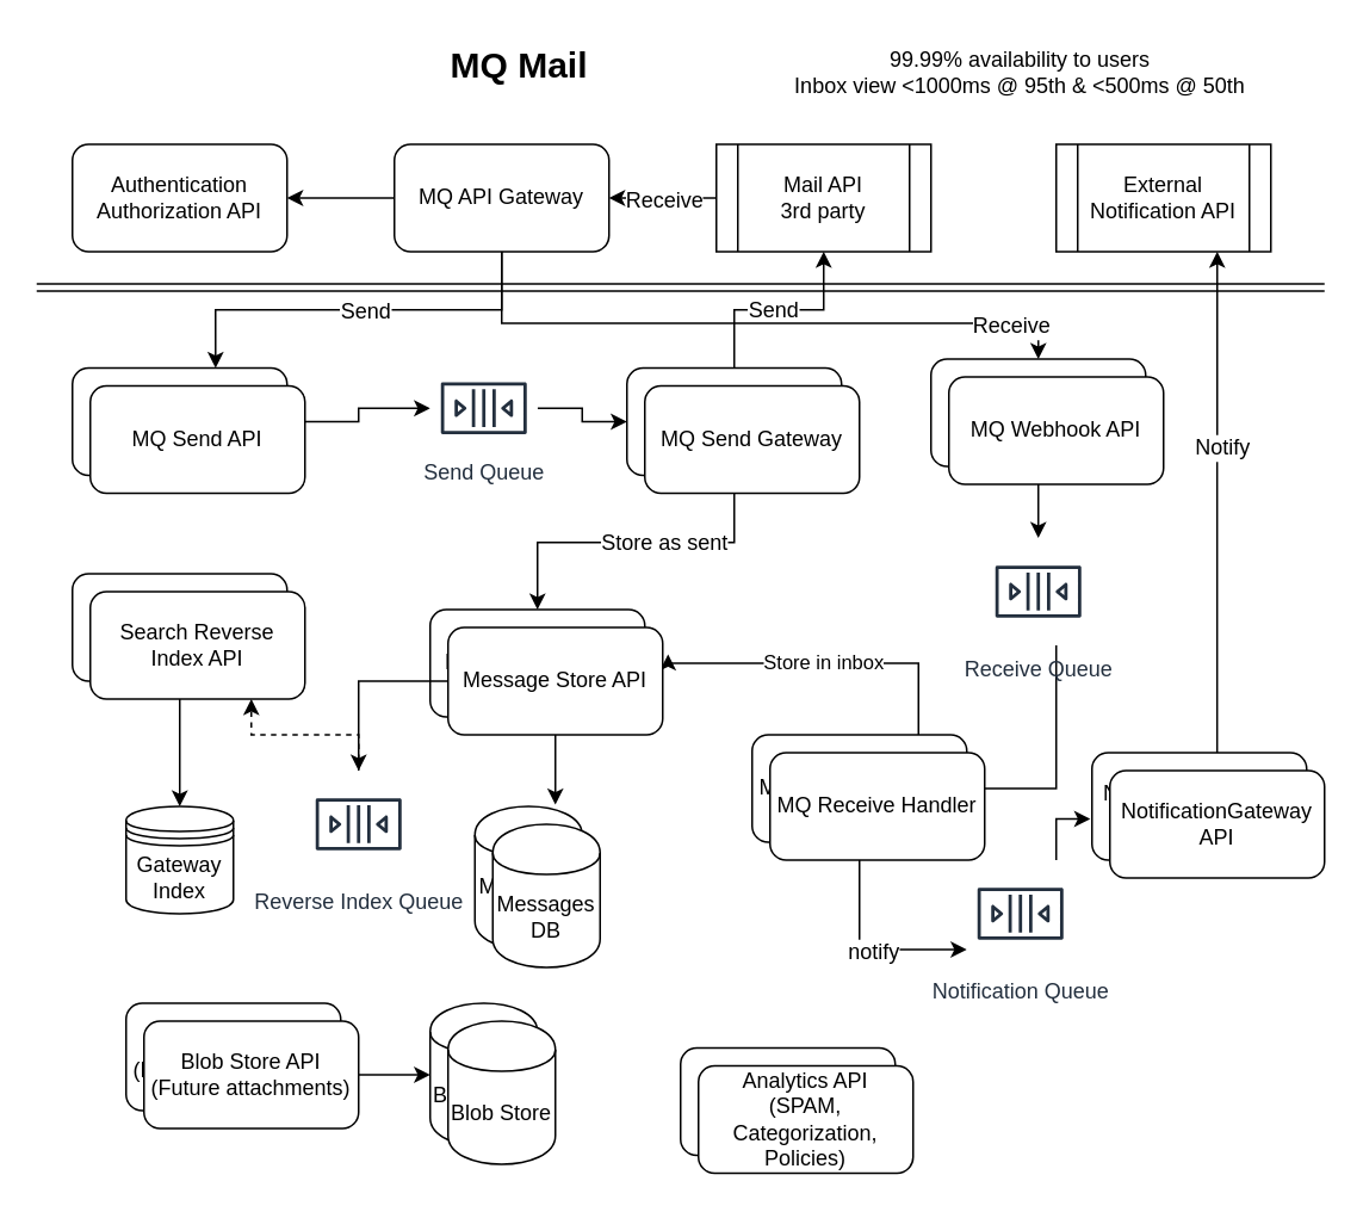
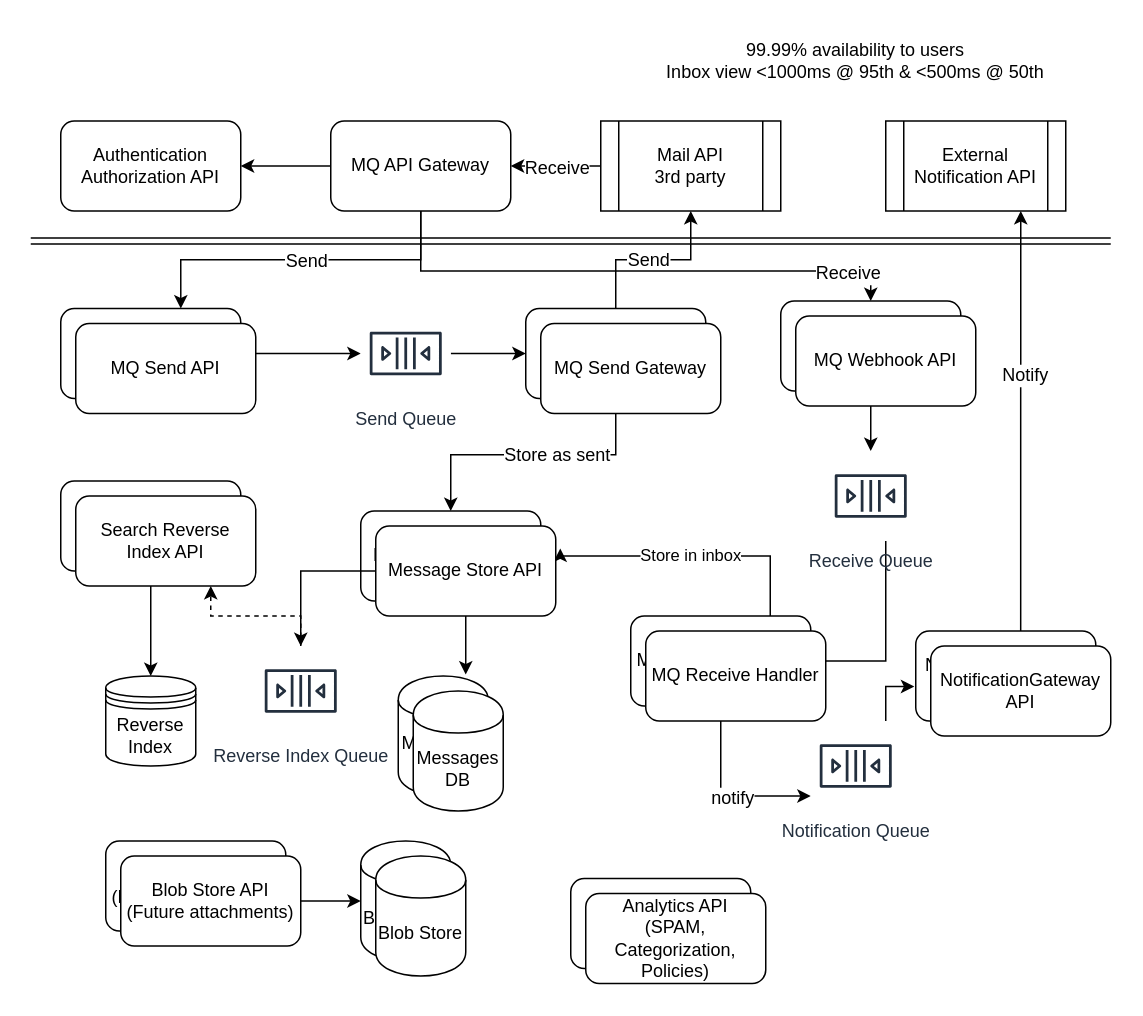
  <mxCell id="0" />
  <mxCell id="1" parent="0" />
- <mxCell id="2" value="&lt;font style=&quot;font-size: 20px&quot;&gt;&lt;b&gt;MQ Mail&lt;/b&gt;&lt;/font&gt;" style="text;html=1;strokeColor=none;fillColor=none;align=center;verticalAlign=middle;whiteSpace=wrap;rounded=0;" parent="1" vertex="1"><mxGeometry x="220" y="20" width="140" height="30" as="geometry" /></mxCell>
  <mxCell id="3" value="99.99% availability to users&lt;br&gt;Inbox view &amp;lt;1000ms @ 95th &amp;amp; &amp;lt;500ms @ 50th&lt;br&gt;" style="text;html=1;strokeColor=none;fillColor=none;align=center;verticalAlign=middle;whiteSpace=wrap;rounded=0;" parent="1" vertex="1"><mxGeometry x="420" y="30" width="300" height="20" as="geometry" /></mxCell>
  <mxCell id="4" style="edgeStyle=orthogonalEdgeStyle;rounded=0;orthogonalLoop=1;jettySize=auto;html=1;" parent="1" source="5" target="10" edge="1"><mxGeometry relative="1" as="geometry" /></mxCell>
  <mxCell id="5" value="MQ Send API" style="rounded=1;whiteSpace=wrap;html=1;" parent="1" vertex="1"><mxGeometry x="40" y="205" width="120" height="60" as="geometry" /></mxCell>
  <mxCell id="6" style="edgeStyle=orthogonalEdgeStyle;rounded=0;orthogonalLoop=1;jettySize=auto;html=1;entryX=1;entryY=0.5;entryDx=0;entryDy=0;" parent="1" source="8" target="36" edge="1"><mxGeometry relative="1" as="geometry" /></mxCell>
  <mxCell id="7" value="Receive" style="text;html=1;align=center;verticalAlign=middle;resizable=0;points=[];labelBackgroundColor=#ffffff;" parent="6" vertex="1" connectable="0"><mxGeometry y="1" relative="1" as="geometry"><mxPoint as="offset" /></mxGeometry></mxCell>
  <mxCell id="8" value="&lt;div&gt;Mail API&lt;/div&gt;&lt;div&gt;3rd party&lt;br&gt;&lt;/div&gt;" style="shape=process;whiteSpace=wrap;html=1;backgroundOutline=1;" parent="1" vertex="1"><mxGeometry x="400" y="80" width="120" height="60" as="geometry" /></mxCell>
  <mxCell id="9" style="edgeStyle=orthogonalEdgeStyle;rounded=0;orthogonalLoop=1;jettySize=auto;html=1;entryX=0;entryY=0.5;entryDx=0;entryDy=0;" parent="1" source="10" target="15" edge="1"><mxGeometry relative="1" as="geometry" /></mxCell>
- <mxCell id="10" value="Send Queue" style="outlineConnect=0;fontColor=#232F3E;gradientColor=none;strokeColor=#232F3E;fillColor=#ffffff;dashed=0;verticalLabelPosition=bottom;verticalAlign=top;align=center;html=1;fontSize=12;fontStyle=0;aspect=fixed;shape=mxgraph.aws4.resourceIcon;resIcon=mxgraph.aws4.queue;" parent="1" vertex="1"><mxGeometry x="240" y="205" width="60" height="45" as="geometry" /></mxCell>
+ <mxCell id="10" value="Send Queue" style="outlineConnect=0;fontColor=#232F3E;gradientColor=none;strokeColor=#232F3E;fillColor=#ffffff;dashed=0;verticalLabelPosition=bottom;verticalAlign=top;align=center;html=1;fontSize=12;fontStyle=0;aspect=fixed;shape=mxgraph.aws4.resourceIcon;resIcon=mxgraph.aws4.queue;" parent="1" vertex="1"><mxGeometry x="240" y="205" width="60" height="60" as="geometry" /></mxCell>
  <mxCell id="11" style="edgeStyle=orthogonalEdgeStyle;rounded=0;orthogonalLoop=1;jettySize=auto;html=1;entryX=0.5;entryY=0;entryDx=0;entryDy=0;" parent="1" source="15" target="18" edge="1"><mxGeometry relative="1" as="geometry" /></mxCell>
  <mxCell id="12" value="Store as sent" style="text;html=1;align=center;verticalAlign=middle;resizable=0;points=[];labelBackgroundColor=#ffffff;" parent="11" vertex="1" connectable="0"><mxGeometry x="-0.167" relative="1" as="geometry"><mxPoint as="offset" /></mxGeometry></mxCell>
  <mxCell id="13" style="edgeStyle=orthogonalEdgeStyle;rounded=0;orthogonalLoop=1;jettySize=auto;html=1;" parent="1" source="15" target="8" edge="1"><mxGeometry relative="1" as="geometry" /></mxCell>
  <mxCell id="14" value="Send" style="text;html=1;align=center;verticalAlign=middle;resizable=0;points=[];labelBackgroundColor=#ffffff;" parent="13" vertex="1" connectable="0"><mxGeometry x="-0.067" relative="1" as="geometry"><mxPoint as="offset" /></mxGeometry></mxCell>
  <mxCell id="15" value="MQ Send Gateway" style="rounded=1;whiteSpace=wrap;html=1;" parent="1" vertex="1"><mxGeometry x="350" y="205" width="120" height="60" as="geometry" /></mxCell>
  <mxCell id="16" style="edgeStyle=orthogonalEdgeStyle;rounded=0;orthogonalLoop=1;jettySize=auto;html=1;" parent="1" source="17" target="23" edge="1"><mxGeometry relative="1" as="geometry" /></mxCell>
  <mxCell id="17" value="MQ Webhook API" style="rounded=1;whiteSpace=wrap;html=1;" parent="1" vertex="1"><mxGeometry x="520" y="200" width="120" height="60" as="geometry" /></mxCell>
  <mxCell id="18" value="Message Store API" style="rounded=1;whiteSpace=wrap;html=1;" parent="1" vertex="1"><mxGeometry x="240" y="340" width="120" height="60" as="geometry" /></mxCell>
  <mxCell id="19" style="edgeStyle=orthogonalEdgeStyle;rounded=0;orthogonalLoop=1;jettySize=auto;html=1;entryX=0.75;entryY=1;entryDx=0;entryDy=0;exitX=0.583;exitY=0;exitDx=0;exitDy=0;exitPerimeter=0;" parent="1" source="21" target="48" edge="1"><mxGeometry relative="1" as="geometry"><mxPoint x="50" y="410" as="targetPoint" /><Array as="points" /></mxGeometry></mxCell>
  <mxCell id="20" value="Notify" style="text;html=1;align=center;verticalAlign=middle;resizable=0;points=[];labelBackgroundColor=#ffffff;" parent="19" vertex="1" connectable="0"><mxGeometry x="0.221" y="-3" relative="1" as="geometry"><mxPoint as="offset" /></mxGeometry></mxCell>
  <mxCell id="21" value="NotificationGateway API" style="rounded=1;whiteSpace=wrap;html=1;" parent="1" vertex="1"><mxGeometry x="610" y="420" width="120" height="60" as="geometry" /></mxCell>
  <mxCell id="22" style="edgeStyle=orthogonalEdgeStyle;rounded=0;orthogonalLoop=1;jettySize=auto;html=1;entryX=1;entryY=0.5;entryDx=0;entryDy=0;" parent="1" source="23" target="28" edge="1"><mxGeometry relative="1" as="geometry"><Array as="points"><mxPoint x="590" y="440" /></Array></mxGeometry></mxCell>
  <mxCell id="23" value="Receive Queue" style="outlineConnect=0;fontColor=#232F3E;gradientColor=none;strokeColor=#232F3E;fillColor=#ffffff;dashed=0;verticalLabelPosition=bottom;verticalAlign=top;align=center;html=1;fontSize=12;fontStyle=0;aspect=fixed;shape=mxgraph.aws4.resourceIcon;resIcon=mxgraph.aws4.queue;" parent="1" vertex="1"><mxGeometry x="550" y="300" width="60" height="60" as="geometry" /></mxCell>
  <mxCell id="24" value="&lt;div&gt;Messages&lt;/div&gt;&lt;div&gt;DB&lt;br&gt;&lt;/div&gt;" style="shape=cylinder;whiteSpace=wrap;html=1;boundedLbl=1;backgroundOutline=1;" parent="1" vertex="1"><mxGeometry x="265" y="450" width="60" height="80" as="geometry" /></mxCell>
  <mxCell id="25" value="Store in inbox" style="edgeStyle=orthogonalEdgeStyle;rounded=0;orthogonalLoop=1;jettySize=auto;html=1;entryX=1;entryY=0.25;entryDx=0;entryDy=0;" parent="1" edge="1"><mxGeometry relative="1" as="geometry"><Array as="points"><mxPoint x="513" y="370" /><mxPoint x="373" y="370" /></Array><mxPoint x="513" y="410" as="sourcePoint" /><mxPoint x="373" y="365" as="targetPoint" /></mxGeometry></mxCell>
  <mxCell id="26" style="edgeStyle=orthogonalEdgeStyle;rounded=0;orthogonalLoop=1;jettySize=auto;html=1;" parent="1" source="28" target="30" edge="1"><mxGeometry relative="1" as="geometry"><mxPoint x="490" y="530" as="targetPoint" /><Array as="points"><mxPoint x="480" y="530" /></Array></mxGeometry></mxCell>
  <mxCell id="27" value="notify" style="text;html=1;align=center;verticalAlign=middle;resizable=0;points=[];labelBackgroundColor=#ffffff;" parent="26" vertex="1" connectable="0"><mxGeometry x="0.12" y="-1" relative="1" as="geometry"><mxPoint as="offset" /></mxGeometry></mxCell>
  <mxCell id="28" value="MQ Receive Handler" style="rounded=1;whiteSpace=wrap;html=1;" parent="1" vertex="1"><mxGeometry x="420" y="410" width="120" height="60" as="geometry" /></mxCell>
  <mxCell id="29" style="edgeStyle=orthogonalEdgeStyle;rounded=0;orthogonalLoop=1;jettySize=auto;html=1;entryX=-0.008;entryY=0.617;entryDx=0;entryDy=0;entryPerimeter=0;" parent="1" source="30" target="21" edge="1"><mxGeometry relative="1" as="geometry"><Array as="points"><mxPoint x="590" y="457" /></Array></mxGeometry></mxCell>
  <mxCell id="30" value="Notification Queue" style="outlineConnect=0;fontColor=#232F3E;gradientColor=none;strokeColor=#232F3E;fillColor=#ffffff;dashed=0;verticalLabelPosition=bottom;verticalAlign=top;align=center;html=1;fontSize=12;fontStyle=0;aspect=fixed;shape=mxgraph.aws4.resourceIcon;resIcon=mxgraph.aws4.queue;" parent="1" vertex="1"><mxGeometry x="540" y="480" width="60" height="60" as="geometry" /></mxCell>
  <mxCell id="31" style="edgeStyle=orthogonalEdgeStyle;rounded=0;orthogonalLoop=1;jettySize=auto;html=1;entryX=1;entryY=0.5;entryDx=0;entryDy=0;" parent="1" source="36" target="38" edge="1"><mxGeometry relative="1" as="geometry" /></mxCell>
  <mxCell id="32" style="edgeStyle=orthogonalEdgeStyle;rounded=0;orthogonalLoop=1;jettySize=auto;html=1;entryX=0.667;entryY=0;entryDx=0;entryDy=0;entryPerimeter=0;exitX=0.5;exitY=1;exitDx=0;exitDy=0;" parent="1" source="36" target="5" edge="1"><mxGeometry relative="1" as="geometry" /></mxCell>
  <mxCell id="33" value="Send" style="text;html=1;align=center;verticalAlign=middle;resizable=0;points=[];labelBackgroundColor=#ffffff;" parent="32" vertex="1" connectable="0"><mxGeometry x="-0.033" y="1" relative="1" as="geometry"><mxPoint as="offset" /></mxGeometry></mxCell>
  <mxCell id="34" style="edgeStyle=orthogonalEdgeStyle;rounded=0;orthogonalLoop=1;jettySize=auto;html=1;entryX=0.5;entryY=0;entryDx=0;entryDy=0;" parent="1" source="36" target="17" edge="1"><mxGeometry relative="1" as="geometry"><Array as="points"><mxPoint x="280" y="180" /><mxPoint x="580" y="180" /></Array></mxGeometry></mxCell>
  <mxCell id="35" value="Receive" style="text;html=1;align=center;verticalAlign=middle;resizable=0;points=[];labelBackgroundColor=#ffffff;" parent="34" vertex="1" connectable="0"><mxGeometry x="0.8" y="-1" relative="1" as="geometry"><mxPoint as="offset" /></mxGeometry></mxCell>
  <mxCell id="36" value="MQ API Gateway" style="rounded=1;whiteSpace=wrap;html=1;" parent="1" vertex="1"><mxGeometry x="220" y="80" width="120" height="60" as="geometry" /></mxCell>
  <mxCell id="37" value="" style="shape=link;html=1;" parent="1" edge="1"><mxGeometry width="50" height="50" relative="1" as="geometry"><mxPoint x="20" y="160" as="sourcePoint" /><mxPoint x="740" y="160" as="targetPoint" /></mxGeometry></mxCell>
  <mxCell id="38" value="&lt;div&gt;Authentication&lt;/div&gt;&lt;div&gt;Authorization API&lt;br&gt;&lt;/div&gt;" style="rounded=1;whiteSpace=wrap;html=1;" parent="1" vertex="1"><mxGeometry x="40" y="80" width="120" height="60" as="geometry" /></mxCell>
  <mxCell id="39" value="MQ Send API" style="rounded=1;whiteSpace=wrap;html=1;" parent="1" vertex="1"><mxGeometry x="50" y="215" width="120" height="60" as="geometry" /></mxCell>
  <mxCell id="40" value="MQ Send Gateway" style="rounded=1;whiteSpace=wrap;html=1;" parent="1" vertex="1"><mxGeometry x="360" y="215" width="120" height="60" as="geometry" /></mxCell>
  <mxCell id="41" value="MQ Webhook API" style="rounded=1;whiteSpace=wrap;html=1;" parent="1" vertex="1"><mxGeometry x="530" y="210" width="120" height="60" as="geometry" /></mxCell>
  <mxCell id="42" style="edgeStyle=orthogonalEdgeStyle;rounded=0;orthogonalLoop=1;jettySize=auto;html=1;entryX=0.75;entryY=-0.012;entryDx=0;entryDy=0;entryPerimeter=0;" parent="1" source="44" target="24" edge="1"><mxGeometry relative="1" as="geometry" /></mxCell>
  <mxCell id="43" style="edgeStyle=orthogonalEdgeStyle;rounded=0;orthogonalLoop=1;jettySize=auto;html=1;" parent="1" source="44" target="53" edge="1"><mxGeometry relative="1" as="geometry" /></mxCell>
  <mxCell id="44" value="Message Store API" style="rounded=1;whiteSpace=wrap;html=1;" parent="1" vertex="1"><mxGeometry x="250" y="350" width="120" height="60" as="geometry" /></mxCell>
  <mxCell id="45" value="MQ Receive Handler" style="rounded=1;whiteSpace=wrap;html=1;" parent="1" vertex="1"><mxGeometry x="430" y="420" width="120" height="60" as="geometry" /></mxCell>
  <mxCell id="46" value="NotificationGateway API" style="rounded=1;whiteSpace=wrap;html=1;" parent="1" vertex="1"><mxGeometry x="620" y="430" width="120" height="60" as="geometry" /></mxCell>
  <mxCell id="47" value="&lt;div&gt;Messages&lt;/div&gt;&lt;div&gt;DB&lt;br&gt;&lt;/div&gt;" style="shape=cylinder;whiteSpace=wrap;html=1;boundedLbl=1;backgroundOutline=1;" parent="1" vertex="1"><mxGeometry x="275" y="460" width="60" height="80" as="geometry" /></mxCell>
  <mxCell id="48" value="External Notification API" style="shape=process;whiteSpace=wrap;html=1;backgroundOutline=1;" parent="1" vertex="1"><mxGeometry x="590" y="80" width="120" height="60" as="geometry" /></mxCell>
  <mxCell id="49" style="edgeStyle=orthogonalEdgeStyle;rounded=0;orthogonalLoop=1;jettySize=auto;html=1;entryX=0.5;entryY=0;entryDx=0;entryDy=0;" parent="1" source="50" target="51" edge="1"><mxGeometry relative="1" as="geometry" /></mxCell>
  <mxCell id="50" value="Message Reverse Index API" style="rounded=1;whiteSpace=wrap;html=1;" parent="1" vertex="1"><mxGeometry x="40" y="320" width="120" height="60" as="geometry" /></mxCell>
- <mxCell id="51" value="Gateway Index" style="shape=datastore;whiteSpace=wrap;html=1;" parent="1" vertex="1"><mxGeometry x="70" y="450" width="60" height="60" as="geometry" /></mxCell>
+ <mxCell id="51" value="Reverse Index" style="shape=datastore;whiteSpace=wrap;html=1;" parent="1" vertex="1"><mxGeometry x="70" y="450" width="60" height="60" as="geometry" /></mxCell>
  <mxCell id="52" style="edgeStyle=orthogonalEdgeStyle;rounded=0;orthogonalLoop=1;jettySize=auto;html=1;entryX=0.75;entryY=1;entryDx=0;entryDy=0;dashed=1;" parent="1" source="53" target="54" edge="1"><mxGeometry relative="1" as="geometry" /></mxCell>
  <mxCell id="53" value="Reverse Index Queue" style="outlineConnect=0;fontColor=#232F3E;gradientColor=none;strokeColor=#232F3E;fillColor=#ffffff;dashed=0;verticalLabelPosition=bottom;verticalAlign=top;align=center;html=1;fontSize=12;fontStyle=0;aspect=fixed;shape=mxgraph.aws4.resourceIcon;resIcon=mxgraph.aws4.queue;" parent="1" vertex="1"><mxGeometry x="170" y="430" width="60" height="60" as="geometry" /></mxCell>
  <mxCell id="54" value="Search Reverse Index API" style="rounded=1;whiteSpace=wrap;html=1;" parent="1" vertex="1"><mxGeometry x="50" y="330" width="120" height="60" as="geometry" /></mxCell>
  <mxCell id="55" value="Blob Store API&lt;br&gt;(Future attachments)" style="rounded=1;whiteSpace=wrap;html=1;" parent="1" vertex="1"><mxGeometry x="70" y="560" width="120" height="60" as="geometry" /></mxCell>
  <mxCell id="56" value="Blob Store" style="shape=cylinder;whiteSpace=wrap;html=1;boundedLbl=1;backgroundOutline=1;" parent="1" vertex="1"><mxGeometry x="240" y="560" width="60" height="80" as="geometry" /></mxCell>
  <mxCell id="57" style="edgeStyle=orthogonalEdgeStyle;rounded=0;orthogonalLoop=1;jettySize=auto;html=1;" parent="1" source="58" target="56" edge="1"><mxGeometry relative="1" as="geometry" /></mxCell>
  <mxCell id="58" value="Blob Store API&lt;br&gt;(Future attachments)" style="rounded=1;whiteSpace=wrap;html=1;" parent="1" vertex="1"><mxGeometry x="80" y="570" width="120" height="60" as="geometry" /></mxCell>
  <mxCell id="59" value="Blob Store" style="shape=cylinder;whiteSpace=wrap;html=1;boundedLbl=1;backgroundOutline=1;" parent="1" vertex="1"><mxGeometry x="250" y="570" width="60" height="80" as="geometry" /></mxCell>
  <mxCell id="60" value="&lt;div&gt;Analytics API&lt;/div&gt;&lt;div&gt;(Future enhancements)&lt;br&gt;&lt;/div&gt;" style="rounded=1;whiteSpace=wrap;html=1;" parent="1" vertex="1"><mxGeometry x="380" y="585" width="120" height="60" as="geometry" /></mxCell>
  <mxCell id="61" value="&lt;div&gt;Analytics API&lt;/div&gt;&lt;div&gt;(SPAM, Categorization, Policies)&lt;br&gt;&lt;/div&gt;" style="rounded=1;whiteSpace=wrap;html=1;" parent="1" vertex="1"><mxGeometry x="390" y="595" width="120" height="60" as="geometry" /></mxCell>
